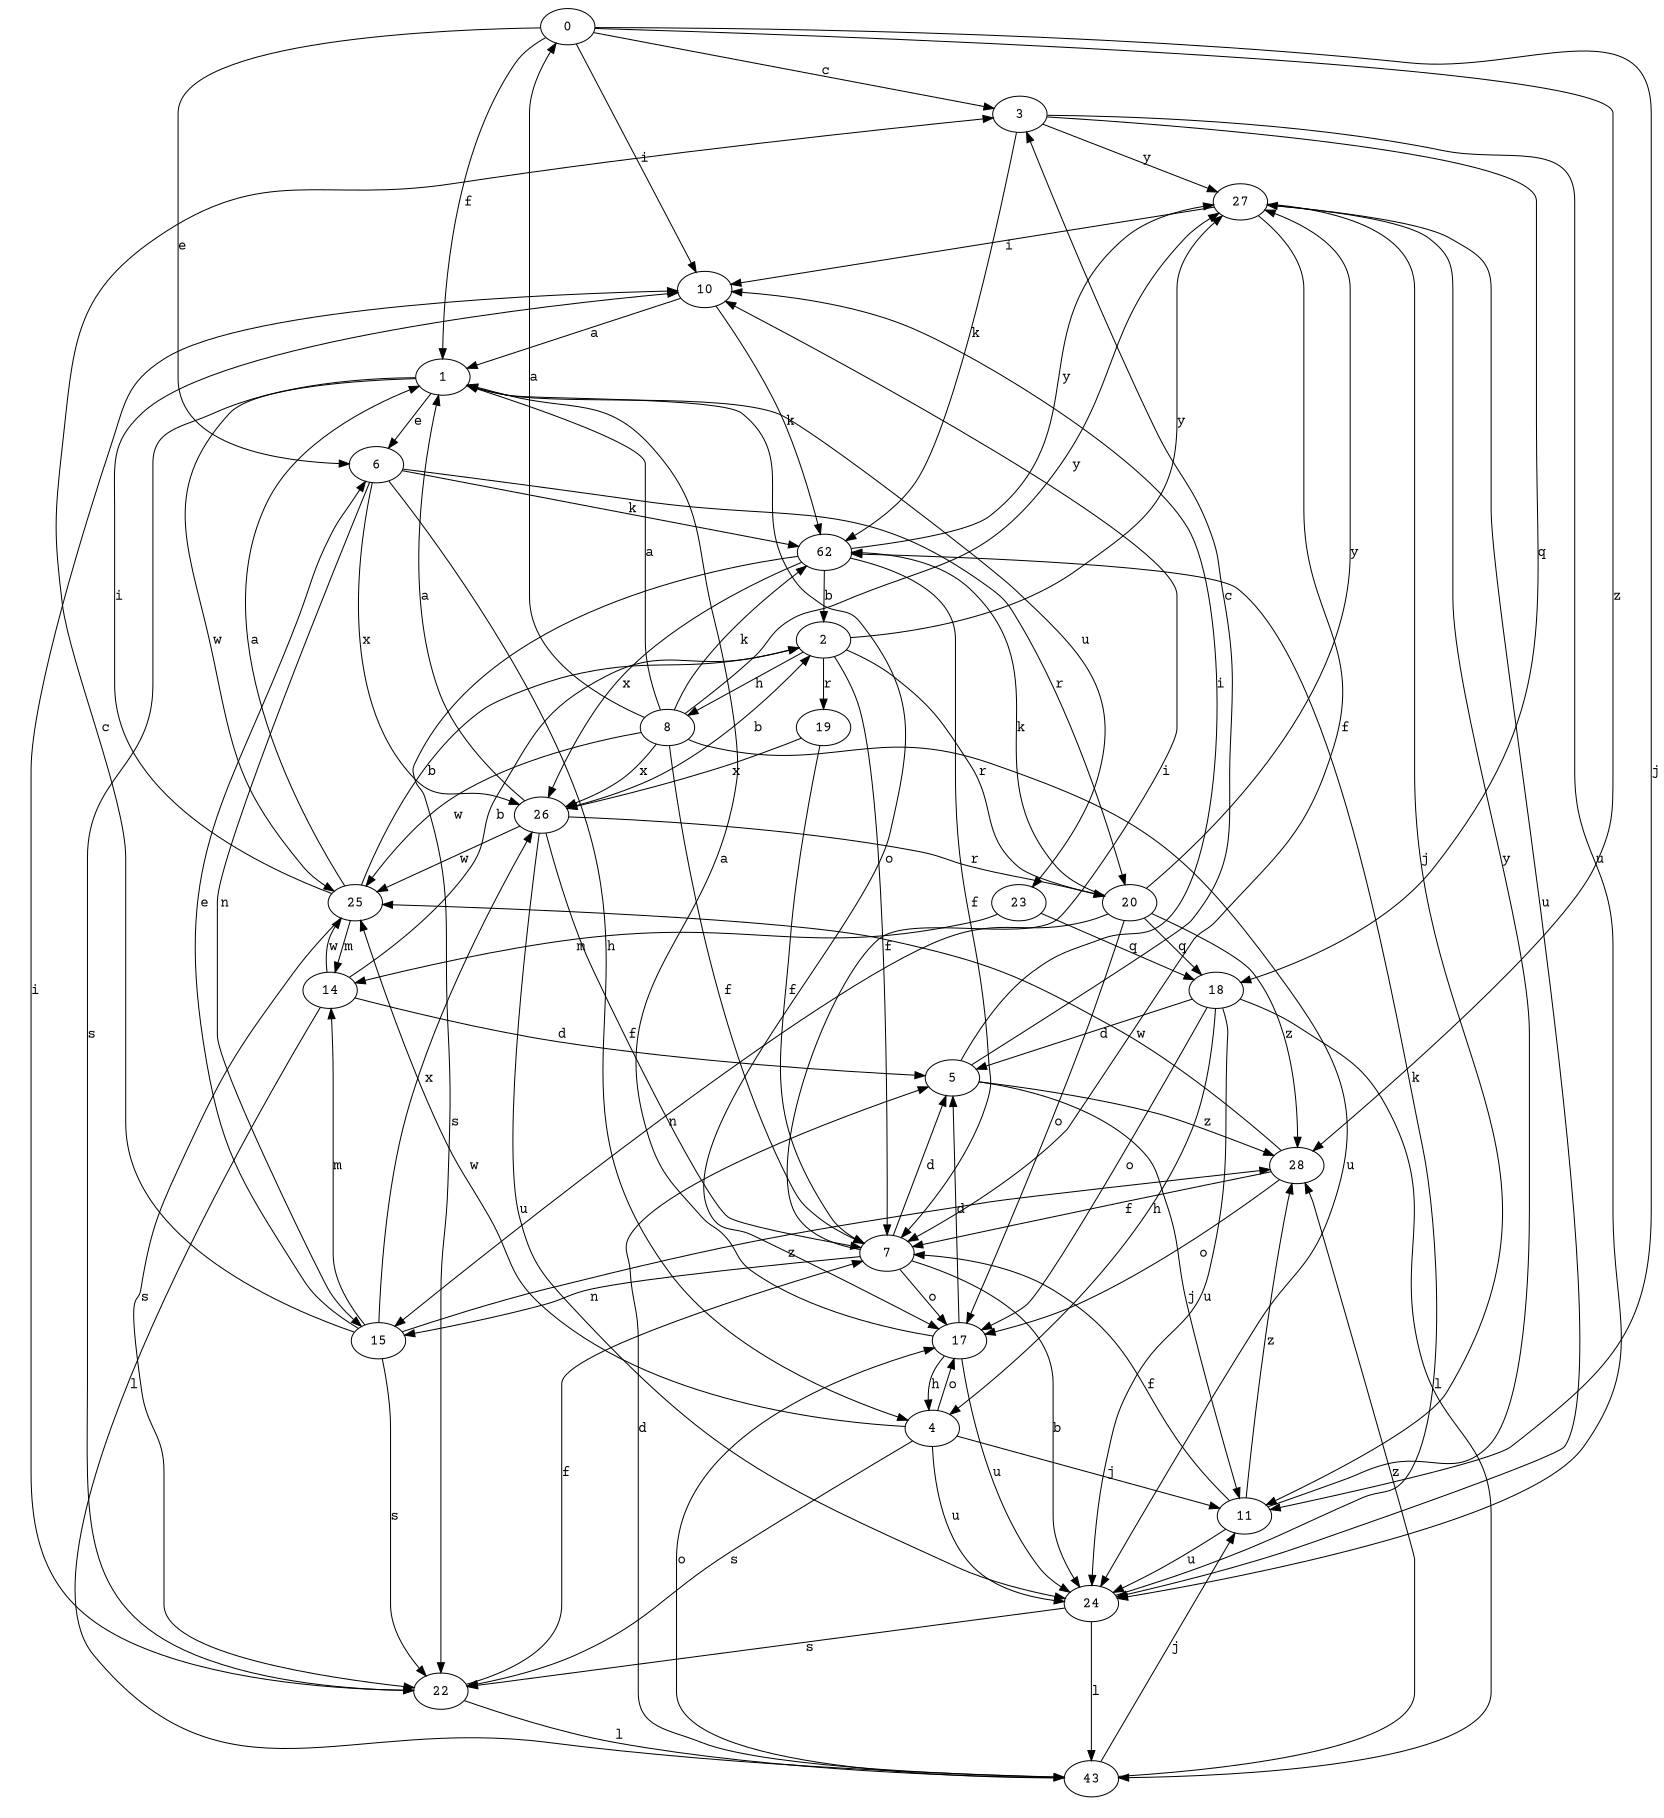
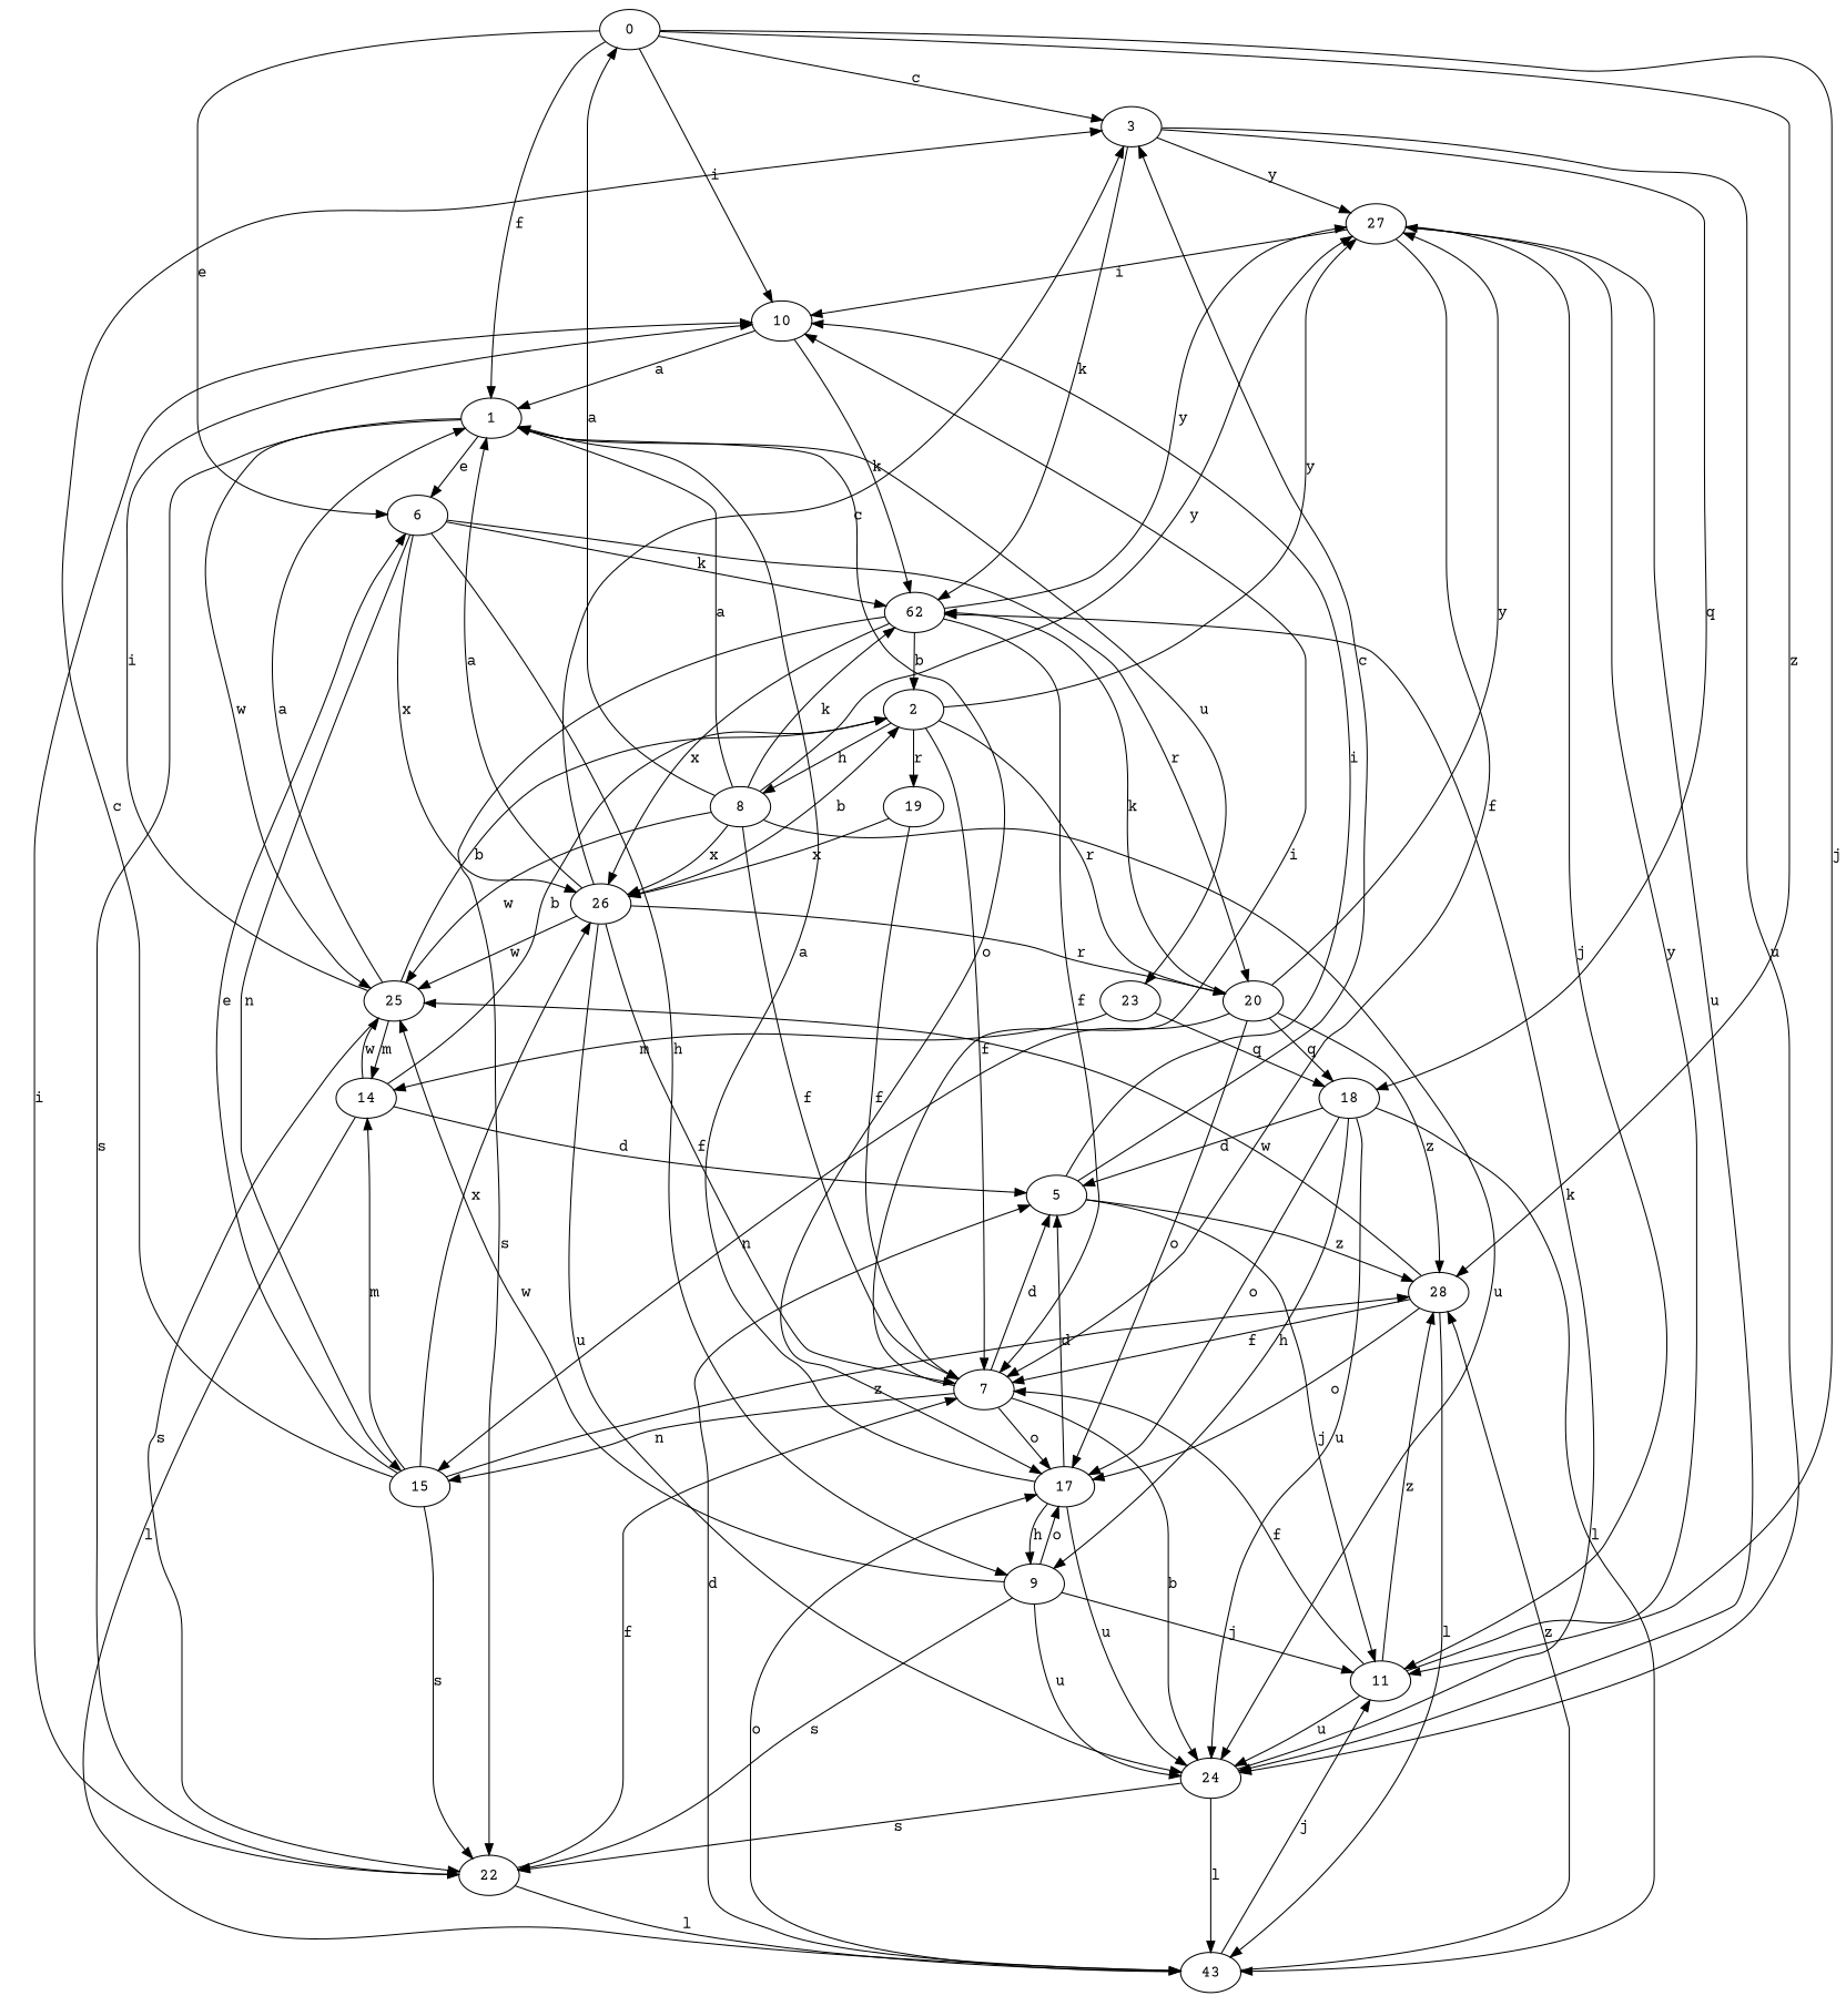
  strict digraph {
    fontname="Courier Prime"
    node [fontname="Courier Prime"]
    edge [fontname="Courier Prime"]
    0
    3
    6
    10
    11
    28
    1
    27
    n9 [label=62]
    18
    24
    20
-   9 [label=4]
+   9
    15
    26
    7
    17
    5
    25
    n20 [label=43]
    22
    23
    14
    2
    8
    19
    0 -> 3 [label=c]
    0 -> 6 [label=e]
    0 -> 10 [label=i]
    0 -> 11 [label=j]
    0 -> 28 [label=z]
    0 -> 1 [label=f]
    3 -> 27 [label=y]
    3 -> n9 [label=k]
    3 -> 18 [label=q]
    3 -> 24 [label=u]
    6 -> n9 [label=k]
    6 -> 20 [label=r]
    6 -> 9 [label=h]
    6 -> 15 [label=n]
    6 -> 26 [label=x]
    10 -> 1 [label=a]
    10 -> n9 [label=k]
    11 -> 28 [label=z]
    11 -> 27 [label=y]
    11 -> 24 [label=u]
    11 -> 7 [label=f]
    28 -> 7 [label=f]
    28 -> 17 [label=o]
    28 -> 25 [label=w]
+   28 -> n20 [label=l]
    1 -> 6 [label=e]
    1 -> 17 [label=o]
    1 -> 25 [label=w]
    1 -> 22 [label=s]
    1 -> 23 [label=u]
    27 -> 10 [label=i]
    27 -> 11 [label=j]
    27 -> 24 [label=u]
    27 -> 7 [label=f]
    n9 -> 27 [label=y]
    n9 -> 26 [label=x]
    n9 -> 7 [label=f]
    n9 -> 22 [label=s]
    n9 -> 2 [label=b]
    18 -> 24 [label=u]
    18 -> 9 [label=h]
    18 -> 17 [label=o]
    18 -> 5 [label=d]
    18 -> n20 [label=l]
    24 -> n9 [label=k]
    24 -> n20 [label=l]
    24 -> 22 [label=s]
    20 -> 28 [label=z]
    20 -> 27 [label=y]
    20 -> n9 [label=k]
    20 -> 18 [label=q]
    20 -> 15 [label=n]
    20 -> 17 [label=o]
    9 -> 11 [label=j]
    9 -> 24 [label=u]
    9 -> 17 [label=o]
    9 -> 25 [label=w]
    9 -> 22 [label=s]
    15 -> 3 [label=c]
    15 -> 6 [label=e]
    15 -> 28 [label=z]
    15 -> 26 [label=x]
    15 -> 22 [label=s]
    15 -> 14 [label=m]
+   26 -> 3 [label=c]
    26 -> 1 [label=a]
    26 -> 24 [label=u]
    26 -> 20 [label=r]
    26 -> 7 [label=f]
    26 -> 25 [label=w]
    26 -> 2 [label=b]
    7 -> 10 [label=i]
    7 -> 24 [label=b]
    7 -> 15 [label=n]
    7 -> 17 [label=o]
    7 -> 5 [label=d]
    17 -> 1 [label=a]
    17 -> 24 [label=u]
    17 -> 9 [label=h]
    17 -> 5 [label=d]
    5 -> 3 [label=c]
    5 -> 10 [label=i]
    5 -> 11 [label=j]
    5 -> 28 [label=z]
    25 -> 10 [label=i]
    25 -> 1 [label=a]
    25 -> 22 [label=s]
    25 -> 14 [label=m]
    25 -> 2 [label=b]
    n20 -> 11 [label=j]
    n20 -> 28 [label=z]
    n20 -> 17 [label=o]
    n20 -> 5 [label=d]
    22 -> 10 [label=i]
    22 -> 7 [label=f]
    22 -> n20 [label=l]
    23 -> 18 [label=q]
    23 -> 14 [label=m]
    14 -> 5 [label=d]
    14 -> 25 [label=w]
    14 -> n20 [label=l]
    14 -> 2 [label=b]
    2 -> 27 [label=y]
    2 -> 20 [label=r]
    2 -> 7 [label=f]
    2 -> 8 [label=h]
    2 -> 19 [label=r]
    8 -> 0 [label=a]
    8 -> 1 [label=a]
    8 -> 27 [label=y]
    8 -> n9 [label=k]
    8 -> 24 [label=u]
    8 -> 26 [label=x]
    8 -> 7 [label=f]
    8 -> 25 [label=w]
    19 -> 26 [label=x]
    19 -> 7 [label=f]
  }
